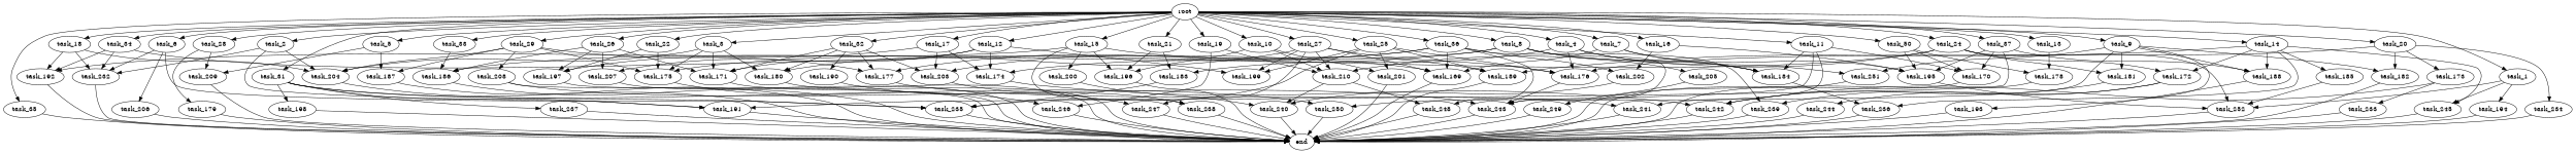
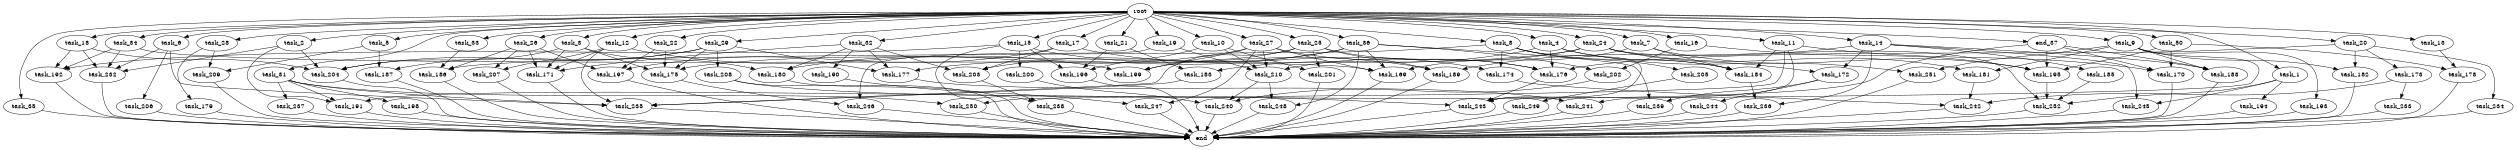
  digraph {
    task_8
    task_186
    task_205
    task_174
    task_184
    task_243
    end
    task_249
    task_242
    task_236
    task_239
    task_173
    task_233
    task_189
    task_17
    task_197
    task_203
    task_238
    task_204
    task_35
    task_26
    task_171
    task_207
    task_15
    task_200
    task_192
    task_196
    task_240
    task_252
    task_178
    task_251
    task_209
    task_206
    task_33
    task_241
    task_176
    task_13
    task_22
    task_175
    task_246
    task_208
    task_5
    task_187
    task_36
    task_169
    task_202
    task_177
    task_248
    task_201
    task_6
    task_235
    task_232
    task_7
    task_195
    n55 [label=task_50]
    task_170
    task_3
    task_180
    task_179
    task_188
    task_234
    task_193
    task_183
    task_191
    root
    task_12
    task_21
    task_18
    task_31
    task_9
    task_28
    task_34
    task_10
    task_2
    task_29
    task_16
    task_14
    task_24
    task_19
    task_32
    task_25
    task_4
    task_27
-   task_37
+   task_37 [label=end_37]
    task_1
    task_11
    task_20
    task_199
    task_237
    task_198
    task_250
    task_182
    task_181
    task_210
    task_245
    task_185
    task_172
    task_190
    task_247
    task_194
    task_244
    task_8 -> task_186
    task_8 -> task_205
    task_8 -> task_174
    task_8 -> task_184
    task_8 -> task_243
    task_186 -> end
    task_205 -> task_249
    task_174 -> task_242
    task_184 -> task_236
    task_243 -> end
    task_249 -> end
    task_242 -> end
    task_236 -> end
    task_239 -> end
    task_173 -> task_242
    task_173 -> task_233
    task_233 -> end
    task_189 -> end
    task_17 -> task_174
    task_17 -> task_197
    task_17 -> task_203
    task_197 -> end
    task_203 -> task_238
    task_238 -> end
    task_204 -> end
    task_35 -> end
    task_26 -> task_186
    task_26 -> task_197
    task_26 -> task_171
    task_26 -> task_207
    task_171 -> end
    task_207 -> end
    task_15 -> task_189
    task_15 -> task_238
    task_15 -> task_200
    task_15 -> task_192
    task_15 -> task_196
    task_200 -> task_240
    task_192 -> end
    task_196 -> end
    task_240 -> end
    task_252 -> end
    task_178 -> end
    task_251 -> end
    task_209 -> end
    task_206 -> end
    task_33 -> task_186
    task_241 -> end
    task_176 -> task_243
    task_13 -> task_178
    task_22 -> task_197
    task_22 -> task_175
    task_175 -> task_246
    task_246 -> end
    task_208 -> task_243
    task_208 -> end
    task_5 -> task_209
    task_5 -> task_187
    task_187 -> end
    task_36 -> task_239
    task_36 -> task_203
    task_36 -> task_169
    task_36 -> task_202
    task_36 -> task_177
    task_36 -> task_248
    task_169 -> end
    task_202 -> task_240
    task_177 -> task_241
    task_248 -> end
    task_201 -> end
    task_6 -> task_206
    task_6 -> task_235
    task_6 -> task_232
    task_235 -> end
    task_232 -> end
    task_7 -> task_184
    task_7 -> task_169
    task_7 -> task_195
    task_195 -> task_252
    n55 -> task_178
    n55 -> task_195
    n55 -> task_170
    task_170 -> end
    task_3 -> task_204
    task_3 -> task_171
    task_3 -> task_175
    task_3 -> task_180
    task_180 -> end
    task_179 -> end
    task_188 -> end
    task_234 -> end
    task_193 -> end
    task_183 -> task_235
    task_191 -> end
    root -> task_8
    root -> task_17
    root -> task_35
    root -> task_26
    root -> task_15
    root -> task_33
    root -> task_13
    root -> task_22
    root -> task_5
    root -> task_36
    root -> task_6
    root -> task_7
    root -> n55
    root -> task_3
    root -> task_12
    root -> task_21
    root -> task_18
    root -> task_31
    root -> task_9
    root -> task_28
    root -> task_34
    root -> task_10
    root -> task_2
    root -> task_29
    root -> task_16
    root -> task_14
    root -> task_24
    root -> task_19
    root -> task_32
    root -> task_25
    root -> task_4
    root -> task_27
    root -> task_37
    root -> task_1
    root -> task_11
    root -> task_20
-   task_12 -> task_174
+   task_12 -> task_235
    task_12 -> task_171
    task_12 -> task_207
    task_12 -> task_199
    task_21 -> task_196
    task_21 -> task_183
    task_18 -> task_204
    task_18 -> task_192
    task_18 -> task_232
    task_31 -> task_235
    task_31 -> task_191
    task_31 -> task_237
    task_31 -> task_198
    task_31 -> task_250
    task_9 -> task_251
    task_9 -> task_241
    task_9 -> task_188
    task_9 -> task_193
    task_9 -> task_182
    task_9 -> task_181
    task_28 -> task_209
    task_28 -> task_179
    task_34 -> task_192
    task_34 -> task_169
    task_34 -> task_232
    task_10 -> task_196
    task_10 -> task_201
    task_10 -> task_210
    task_2 -> task_204
    task_2 -> task_232
    task_2 -> task_191
    task_29 -> task_204
    task_29 -> task_175
    task_29 -> task_208
    task_29 -> task_187
    task_29 -> task_177
    task_16 -> task_202
    task_16 -> task_195
    task_14 -> task_236
    task_14 -> task_189
    task_14 -> task_188
    task_14 -> task_245
    task_14 -> task_185
    task_14 -> task_172
    task_24 -> task_252
    task_24 -> task_175
    task_24 -> task_181
    task_24 -> task_210
    task_24 -> task_172
    task_19 -> task_246
    task_19 -> task_210
    task_32 -> task_203
    task_32 -> task_171
    task_32 -> task_177
    task_32 -> task_180
    task_32 -> task_190
    task_25 -> task_189
    task_25 -> task_176
    task_25 -> task_201
    task_25 -> task_235
    task_25 -> task_199
    task_4 -> task_184
    task_4 -> task_251
    task_4 -> task_176
    task_4 -> task_183
    task_27 -> task_176
    task_27 -> task_169
    task_27 -> task_180
    task_27 -> task_199
    task_27 -> task_210
    task_27 -> task_247
    task_37 -> task_195
    task_37 -> task_170
    task_37 -> task_188
    task_37 -> task_191
    task_1 -> task_252
    task_1 -> task_245
    task_1 -> task_194
    task_11 -> task_184
    task_11 -> task_243
    task_11 -> task_170
    task_11 -> task_250
    task_20 -> task_173
    task_20 -> task_176
    task_20 -> task_234
    task_20 -> task_182
    task_237 -> end
    task_198 -> end
    task_250 -> end
    task_182 -> end
    task_181 -> task_242
    task_210 -> task_240
    task_210 -> task_248
    task_245 -> end
    task_185 -> task_252
    task_172 -> task_239
    task_172 -> task_244
    task_190 -> task_247
    task_247 -> end
    task_194 -> end
    task_244 -> end
  }
